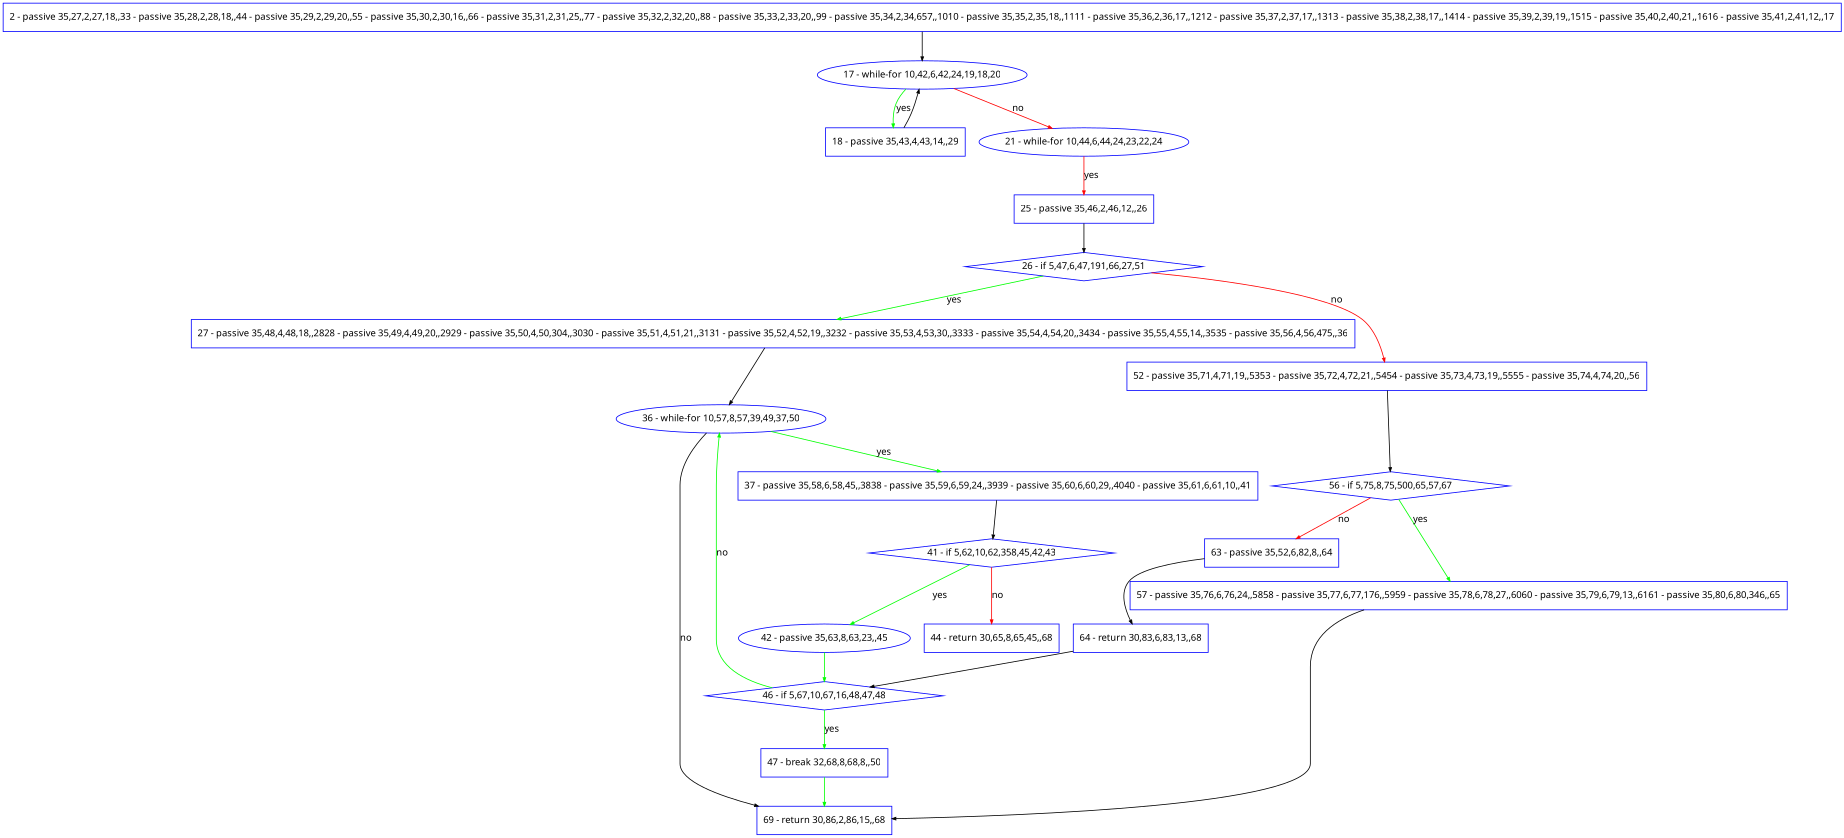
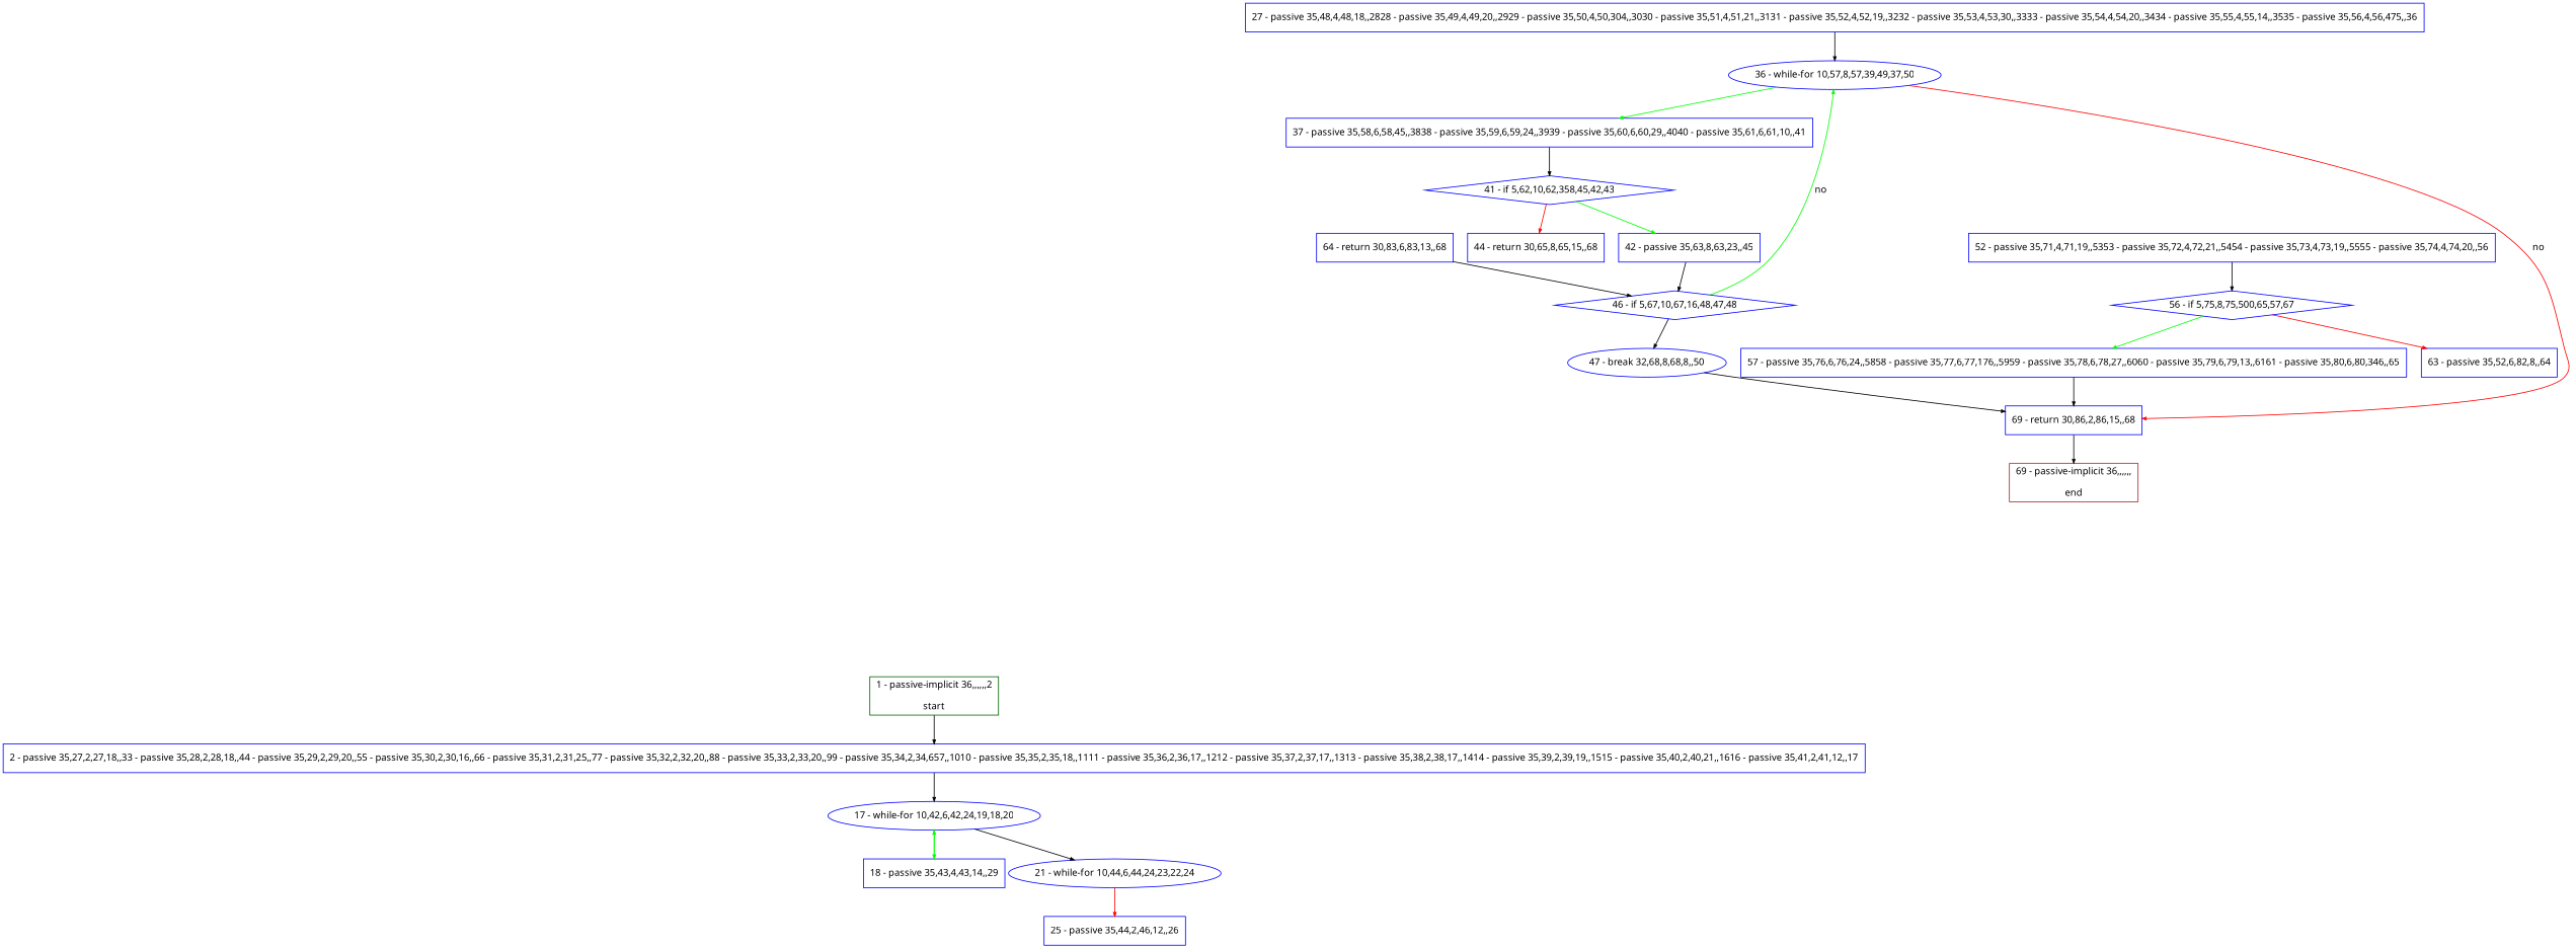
  digraph {
    bgcolor=white
    compound=true
    fillcolor="#FFFFCC"
    fontname="Noto Sans"
    fontsize=12
    pack=true
    packmode=clust
    style="rounded,filled"
    node [color="#0000ff" compound=true fillcolor="#ffffff" fixedsize=false fontname="Noto Sans" fontsize=12 node_initialized=no shape=box style=filled]
    edge [arrowhead=normal arrowsize=0.5 arrowtail=none color="#000000" compound=true dir=forward fontcolor=black fontname="Noto Sans" fontsize=12]
    n1 [label="2 - passive 35,27,2,27,18,,33 - passive 35,28,2,28,18,,44 - passive 35,29,2,29,20,,55 - passive 35,30,2,30,16,,66 - passive 35,31,2,31,25,,77 - passive 35,32,2,32,20,,88 - passive 35,33,2,33,20,,99 - passive 35,34,2,34,657,,1010 - passive 35,35,2,35,18,,1111 - passive 35,36,2,36,17,,1212 - passive 35,37,2,37,17,,1313 - passive 35,38,2,38,17,,1414 - passive 35,39,2,39,19,,1515 - passive 35,40,2,40,21,,1616 - passive 35,41,2,41,12,,17"]
    n2 [label="17 - while-for 10,42,6,42,24,19,18,20" shape=oval]
    n3 [label="18 - passive 35,43,4,43,14,,29"]
    n4 [label="21 - while-for 10,44,6,44,24,23,22,24" shape=oval]
-   n6 [label="25 - passive 35,46,2,46,12,,26"]
-   n7 [label="26 - if 5,47,6,47,191,66,27,51" shape=diamond]
+   n5 [color="#006400" label="1 - passive-implicit 36,,,,,,2\n\nstart"]
+   n6 [label="25 - passive 35,44,2,46,12,,26"]
    n8 [label="27 - passive 35,48,4,48,18,,2828 - passive 35,49,4,49,20,,2929 - passive 35,50,4,50,304,,3030 - passive 35,51,4,51,21,,3131 - passive 35,52,4,52,19,,3232 - passive 35,53,4,53,30,,3333 - passive 35,54,4,54,20,,3434 - passive 35,55,4,55,14,,3535 - passive 35,56,4,56,475,,36"]
    n9 [label="52 - passive 35,71,4,71,19,,5353 - passive 35,72,4,72,21,,5454 - passive 35,73,4,73,19,,5555 - passive 35,74,4,74,20,,56"]
    n10 [label="36 - while-for 10,57,8,57,39,49,37,50" shape=oval]
    n11 [label="56 - if 5,75,8,75,500,65,57,67" shape=diamond]
    n12 [label="37 - passive 35,58,6,58,45,,3838 - passive 35,59,6,59,24,,3939 - passive 35,60,6,60,29,,4040 - passive 35,61,6,61,10,,41"]
    n13 [label="69 - return 30,86,2,86,15,,68"]
    n14 [label="57 - passive 35,76,6,76,24,,5858 - passive 35,77,6,77,176,,5959 - passive 35,78,6,78,27,,6060 - passive 35,79,6,79,13,,6161 - passive 35,80,6,80,346,,65"]
    n15 [label="63 - passive 35,52,6,82,8,,64"]
    n16 [label="41 - if 5,62,10,62,358,45,42,43" shape=diamond]
-   n18 [label="42 - passive 35,63,8,63,23,,45" shape=ellipse]
-   n19 [label="44 - return 30,65,8,65,45,,68"]
+   n17 [color="#a52a2a" label="69 - passive-implicit 36,,,,,,\n\nend"]
+   n18 [label="42 - passive 35,63,8,63,23,,45"]
+   n19 [label="44 - return 30,65,8,65,15,,68"]
    n20 [label="46 - if 5,67,10,67,16,48,47,48" shape=diamond]
-   n21 [label="47 - break 32,68,8,68,8,,50"]
+   n21 [label="47 - break 32,68,8,68,8,,50" shape=ellipse]
    n22 [label="64 - return 30,83,6,83,13,,68"]
    n1 -> n2
    n2 -> n3 [color="#00ff00" label=yes]
-   n2 -> n4 [color="#ff0000" label=no]
-   n3 -> n2
+   n2 -> n4 [label=no]
+   n3 -> n2 [color="#00ff00"]
    n4 -> n6 [color="#ff0000" label=yes]
-   n6 -> n7
-   n7 -> n8 [color="#00ff00" label=yes]
-   n7 -> n9 [color="#ff0000" label=no]
+   n5 -> n1
    n8 -> n10
    n9 -> n11
    n10 -> n12 [color="#00ff00" label=yes]
-   n10 -> n13 [label=no]
+   n10 -> n13 [color="#ff0000" label=no]
    n11 -> n14 [color="#00ff00" label=yes]
-   n11 -> n15 [color="#ff0000" label=no]
+   n11 -> n15 [color="#ff0000" label=yes]
    n12 -> n16
+   n13 -> n17
    n14 -> n13
-   n15 -> n22
    n16 -> n18 [color="#00ff00" label=yes]
    n16 -> n19 [color="#ff0000" label=no]
-   n18 -> n20 [color="#00ff00"]
+   n18 -> n20
    n20 -> n10 [color="#00ff00" label=no]
-   n20 -> n21 [color="#00ff00" label=yes]
-   n21 -> n13 [color="#00ff00"]
+   n20 -> n21 [label=yes]
+   n21 -> n13
    n22 -> n20
  }
